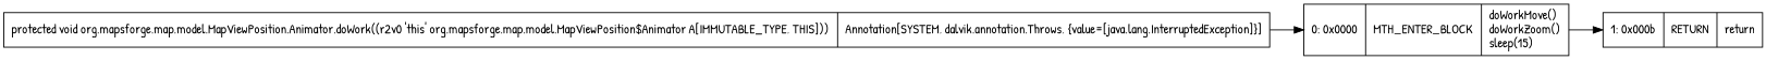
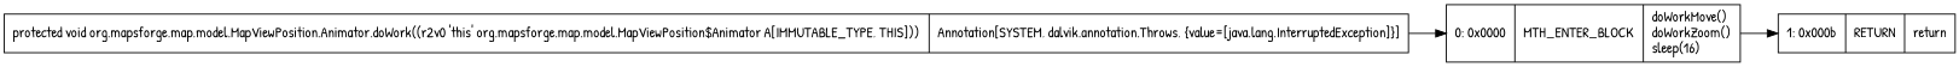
  digraph {
    rankdir=LR
    fontname="Patrick Hand"
    node [shape=record fontname="Patrick Hand"]
    edge [fontname="Patrick Hand"]
-   n1 [label="{0\:\ 0x0000|MTH_ENTER_BLOCK\l|doWorkMove()\ldoWorkZoom()\lsleep(15)\l}"]
+   n1 [label="{0\:\ 0x0000|MTH_ENTER_BLOCK\l|doWorkMove()\ldoWorkZoom()\lsleep(16)\l}"]
    n2 [label="{1\:\ 0x000b|RETURN\l|return\l}"]
    n3 [label="{protected void org.mapsforge.map.model.MapViewPosition.Animator.doWork((r2v0 'this' org.mapsforge.map.model.MapViewPosition$Animator A[IMMUTABLE_TYPE, THIS]))  | Annotation[SYSTEM, dalvik.annotation.Throws, \{value=[java.lang.InterruptedException]\}]\l}"]
    n1 -> n2
    n3 -> n1
  }
